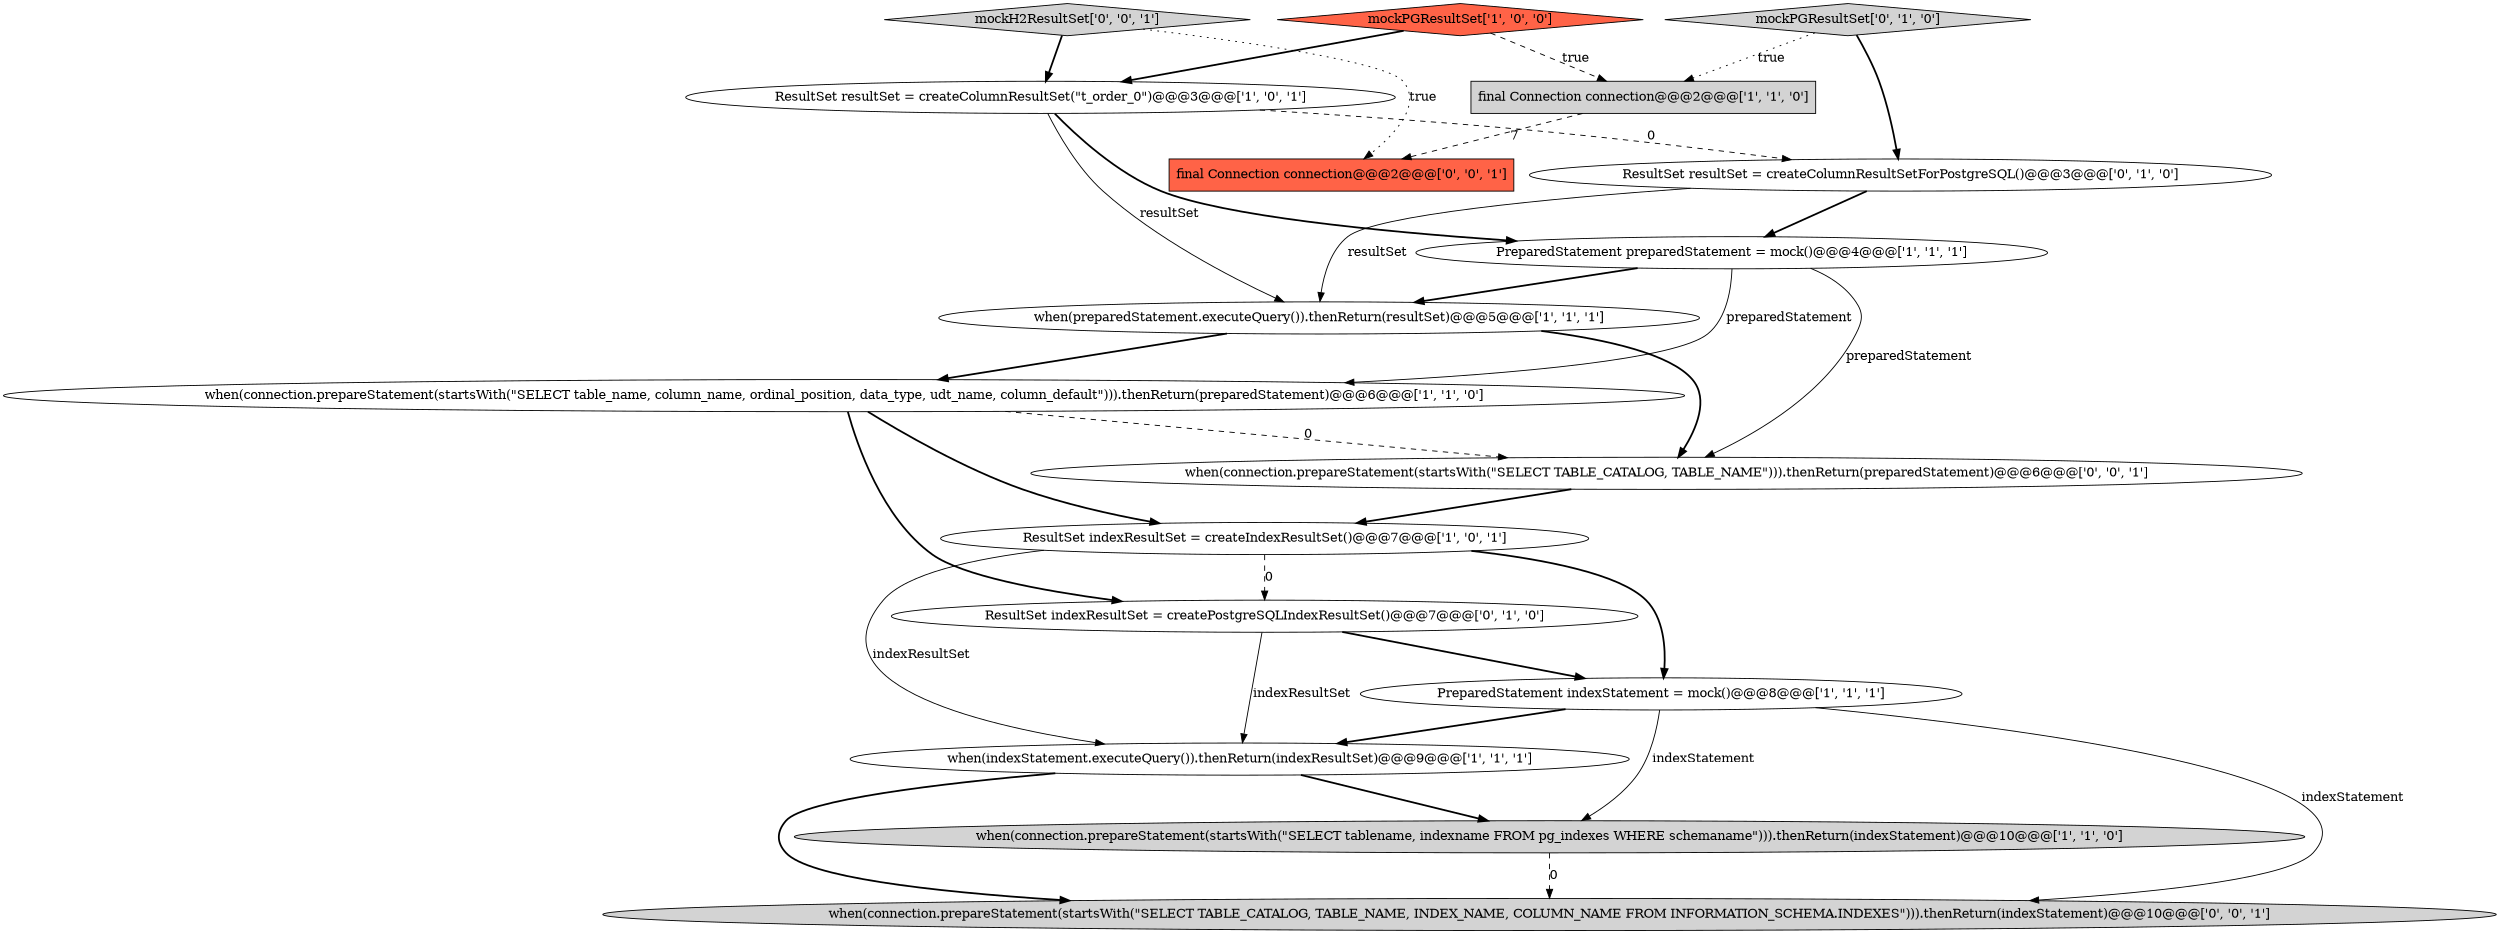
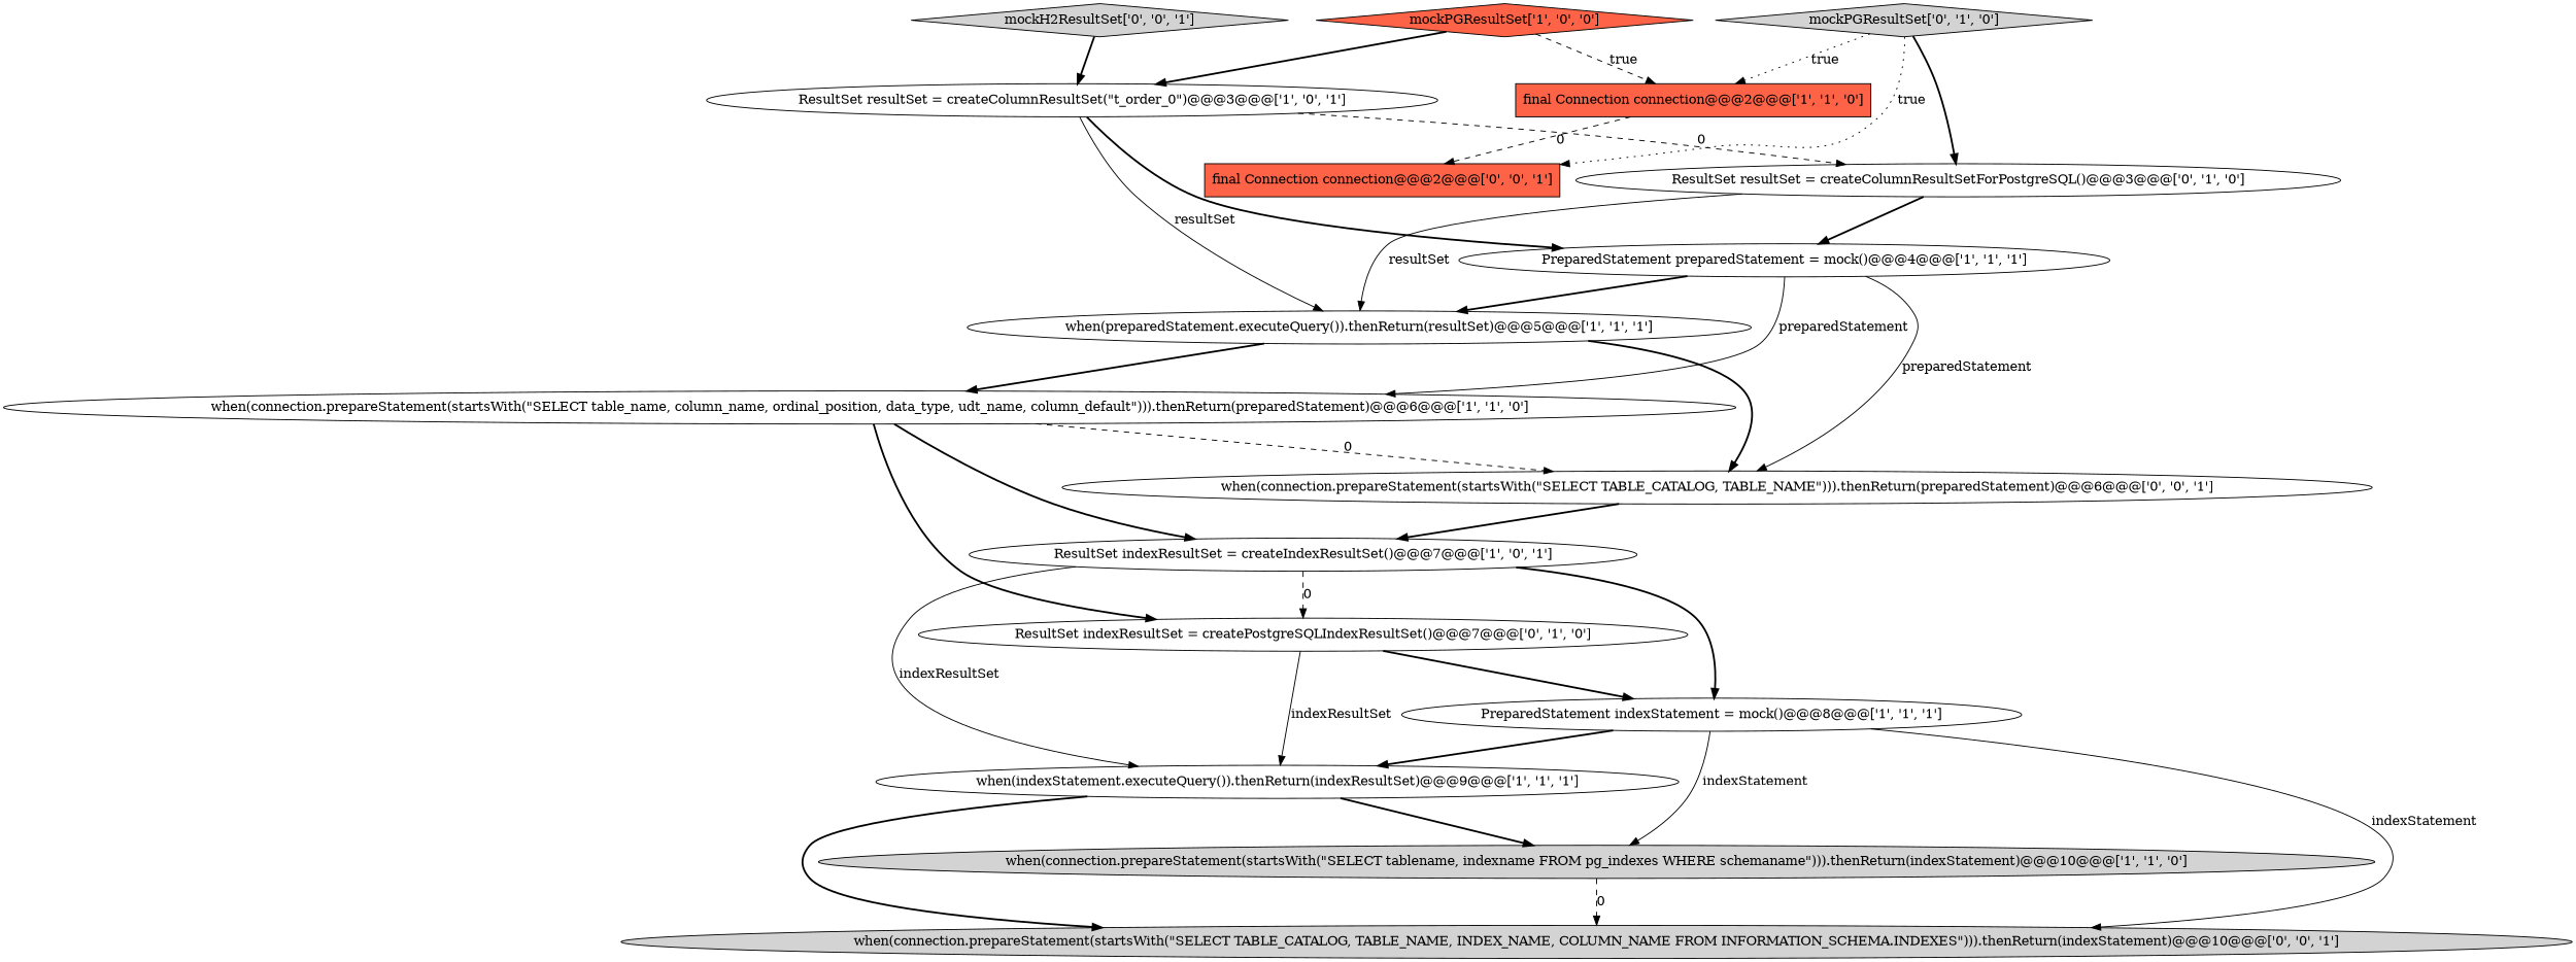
  digraph {
    node [fillcolor=white shape=ellipse style=filled]
    edge [style=bold]
    n1 [label="when(indexStatement.executeQuery()).thenReturn(indexResultSet)@@@9@@@['1', '1', '1']"]
    n2 [fillcolor=lightgray label="when(connection.prepareStatement(startsWith(\"SELECT TABLE_CATALOG, TABLE_NAME, INDEX_NAME, COLUMN_NAME FROM INFORMATION_SCHEMA.INDEXES\"))).thenReturn(indexStatement)@@@10@@@['0', '0', '1']"]
    n3 [fillcolor=lightgray label="when(connection.prepareStatement(startsWith(\"SELECT tablename, indexname FROM pg_indexes WHERE schemaname\"))).thenReturn(indexStatement)@@@10@@@['1', '1', '0']"]
    n4 [label="ResultSet resultSet = createColumnResultSet(\"t_order_0\")@@@3@@@['1', '0', '1']"]
    n5 [label="PreparedStatement preparedStatement = mock()@@@4@@@['1', '1', '1']"]
    n6 [label="when(preparedStatement.executeQuery()).thenReturn(resultSet)@@@5@@@['1', '1', '1']"]
    n7 [label="ResultSet resultSet = createColumnResultSetForPostgreSQL()@@@3@@@['0', '1', '0']"]
    n8 [label="when(connection.prepareStatement(startsWith(\"SELECT table_name, column_name, ordinal_position, data_type, udt_name, column_default\"))).thenReturn(preparedStatement)@@@6@@@['1', '1', '0']"]
    n9 [label="when(connection.prepareStatement(startsWith(\"SELECT TABLE_CATALOG, TABLE_NAME\"))).thenReturn(preparedStatement)@@@6@@@['0', '0', '1']"]
    n10 [fillcolor=lightgray label="mockH2ResultSet['0', '0', '1']" shape=diamond]
    n11 [fillcolor=tomato label="final Connection connection@@@2@@@['0', '0', '1']" shape=box]
    n12 [label="ResultSet indexResultSet = createPostgreSQLIndexResultSet()@@@7@@@['0', '1', '0']"]
    n13 [label="ResultSet indexResultSet = createIndexResultSet()@@@7@@@['1', '0', '1']"]
    n14 [label="PreparedStatement indexStatement = mock()@@@8@@@['1', '1', '1']"]
    n15 [fillcolor=tomato label="mockPGResultSet['1', '0', '0']" shape=diamond]
-   n16 [fillcolor=lightgray label="final Connection connection@@@2@@@['1', '1', '0']" shape=box]
+   n16 [fillcolor=tomato label="final Connection connection@@@2@@@['1', '1', '0']" shape=box]
    n17 [fillcolor=lightgray label="mockPGResultSet['0', '1', '0']" shape=diamond]
    n1 -> n2
    n1 -> n3
    n3 -> n2 [label=0 style=dashed]
    n4 -> n5
    n4 -> n6 [label=resultSet style=solid]
    n4 -> n7 [label=0 style=dashed]
    n5 -> n6
    n5 -> n8 [label=preparedStatement style=solid]
    n5 -> n9 [label=preparedStatement style=solid]
    n6 -> n8
    n6 -> n9
    n7 -> n5
    n7 -> n6 [label=resultSet style=solid]
    n8 -> n9 [label=0 style=dashed]
    n8 -> n12
    n8 -> n13
    n9 -> n13
    n10 -> n4
-   n10 -> n11 [label=true style=dotted]
+   n17 -> n11 [label=true style=dotted]
    n12 -> n1 [label=indexResultSet style=solid]
    n12 -> n14
    n13 -> n1 [label=indexResultSet style=solid]
    n13 -> n12 [label=0 style=dashed]
    n13 -> n14
    n14 -> n1
    n14 -> n2 [label=indexStatement style=solid]
    n14 -> n3 [label=indexStatement style=solid]
    n15 -> n4
    n15 -> n16 [label=true style=dashed]
-   n16 -> n11 [label=7 style=dashed]
+   n16 -> n11 [label=0 style=dashed]
    n17 -> n7
    n17 -> n16 [label=true style=dotted]
  }
